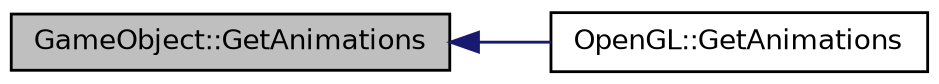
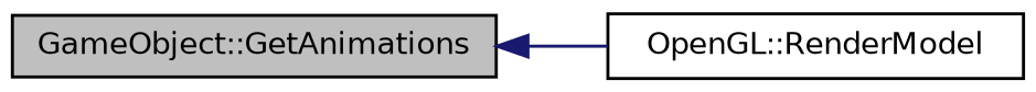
  digraph {
    rankdir=LR
    node [color=black fontname=Helvetica fontsize=10 shape=record style=filled]
    n1 [fillcolor=grey75 fontcolor=black height=0.2 label="GameObject::GetAnimations" width=0.4]
-   n2 [fillcolor=white height=0.2 label="OpenGL::GetAnimations" width=0.4]
+   n2 [fillcolor=white height=0.2 label="OpenGL::RenderModel" width=0.4]
    n1 -> n2 [color=midnightblue dir=back fontname=Helvetica fontsize=10 labelfontname=Helvetica labelfontsize=10 style=solid]
  }
